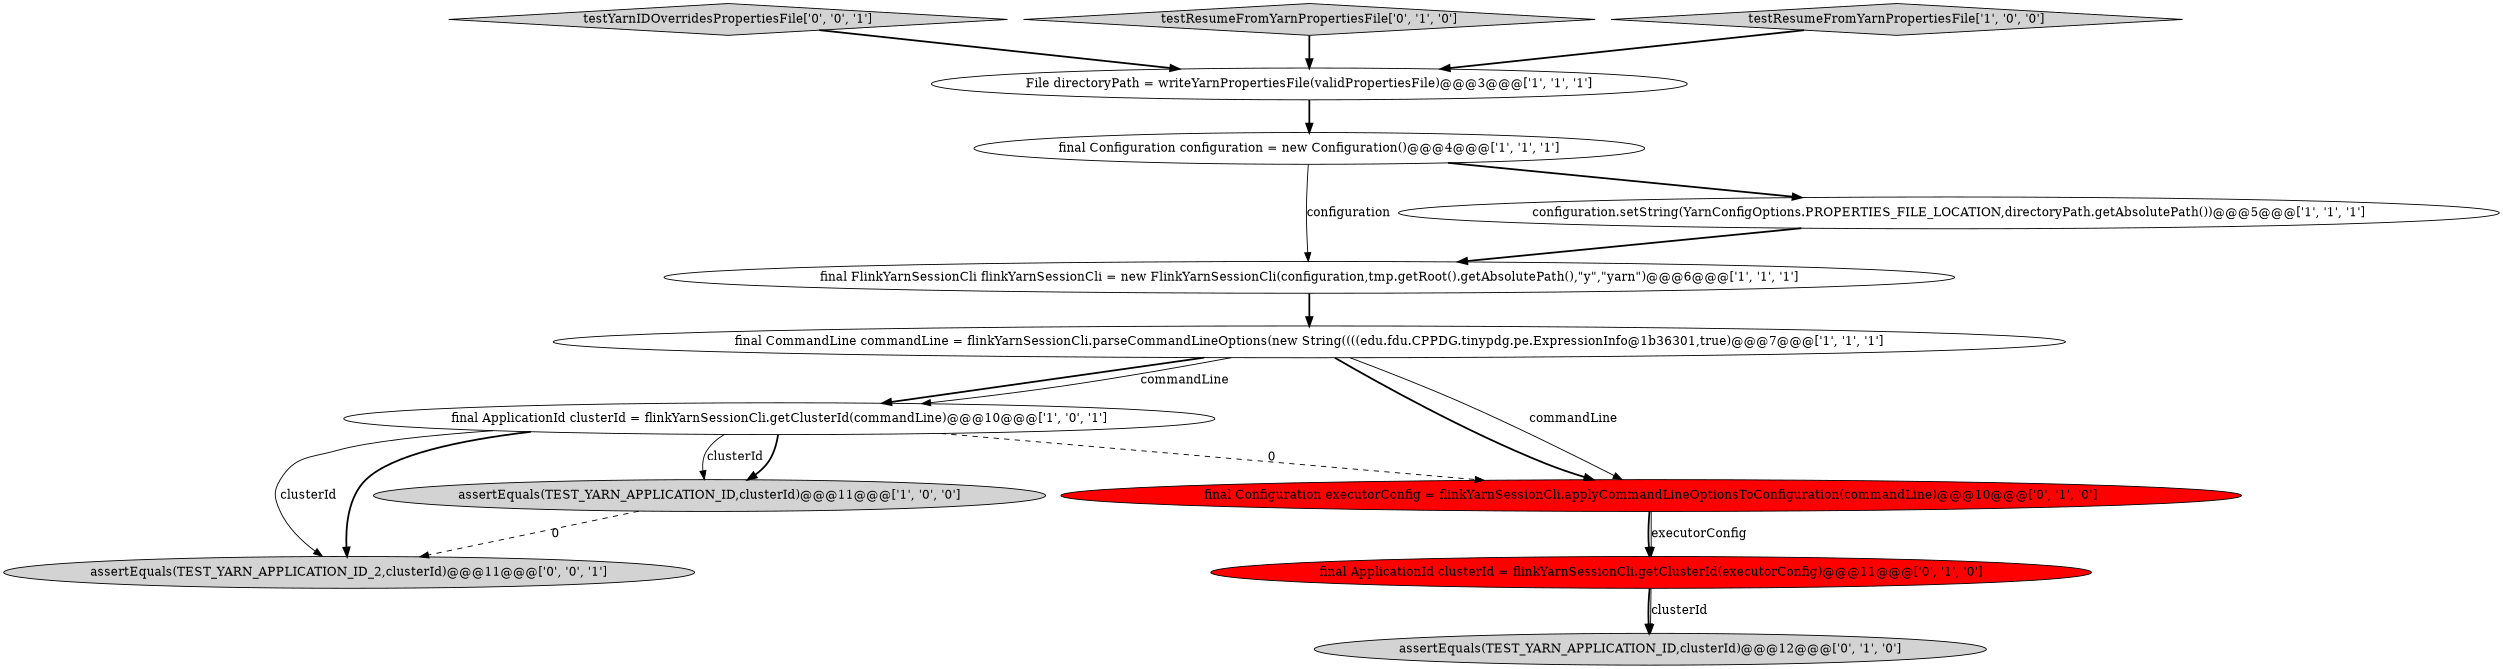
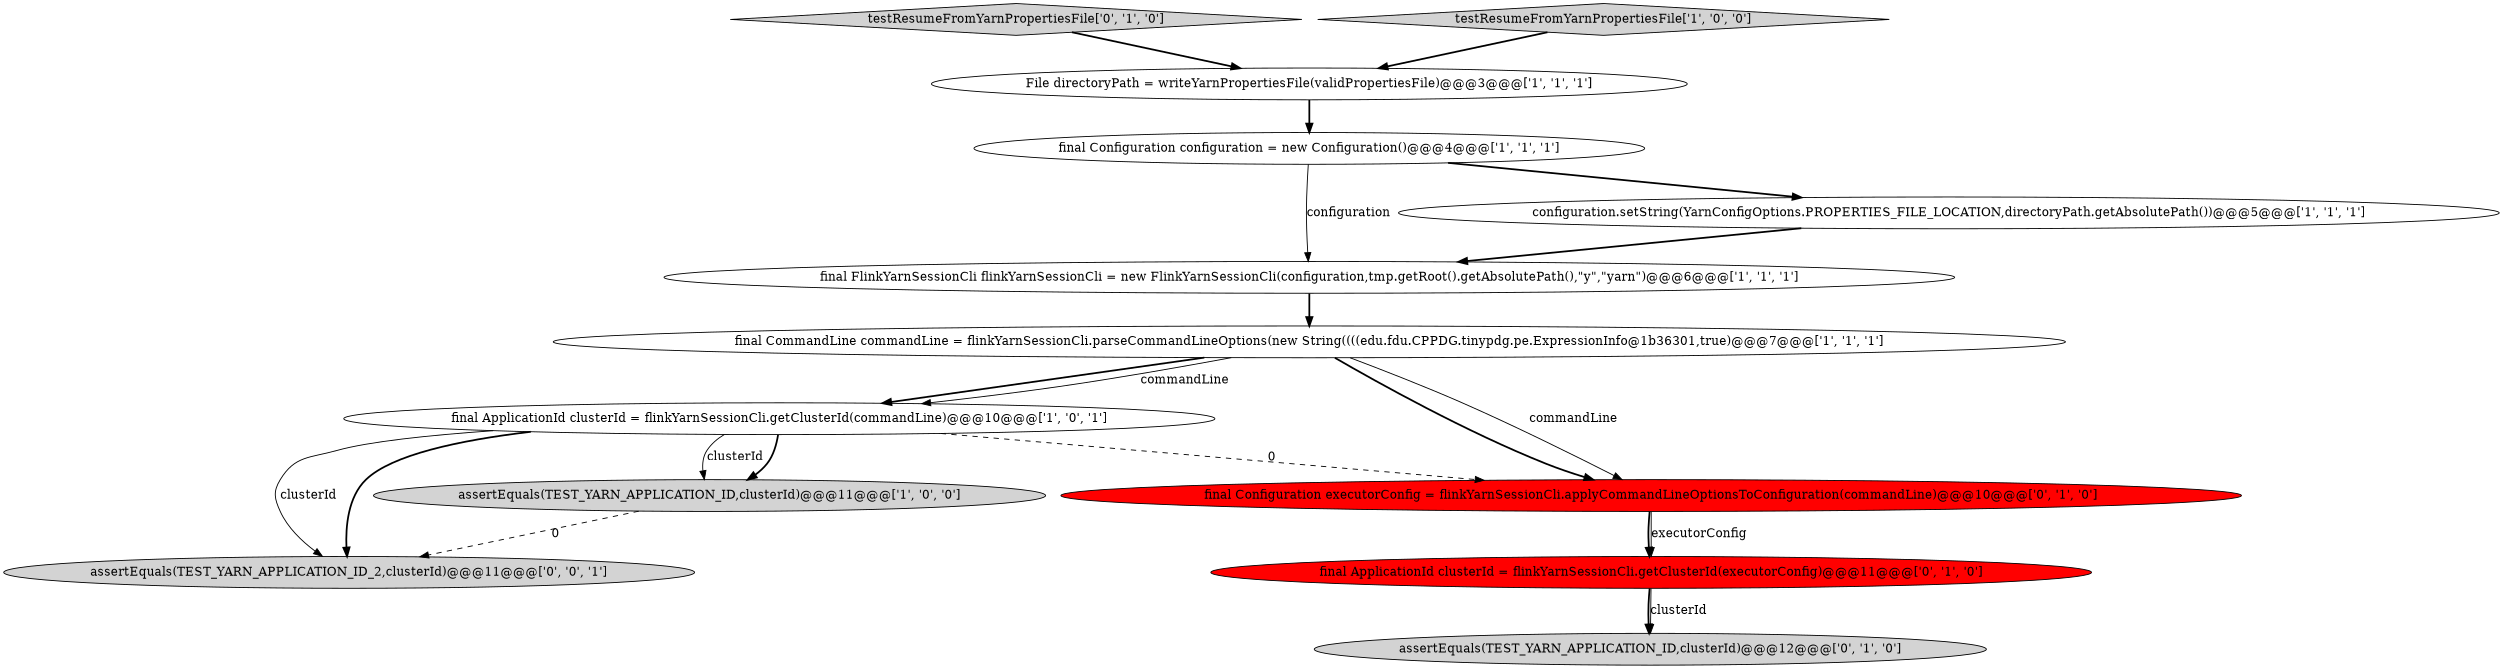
  digraph {
    node [fillcolor=lightgray shape=ellipse style=filled]
    edge [style=bold]
-   n1 [label="testYarnIDOverridesPropertiesFile['0', '0', '1']" shape=diamond]
    n2 [fillcolor=white label="File directoryPath = writeYarnPropertiesFile(validPropertiesFile)@@@3@@@['1', '1', '1']"]
    n3 [fillcolor=white label="final CommandLine commandLine = flinkYarnSessionCli.parseCommandLineOptions(new String((((edu.fdu.CPPDG.tinypdg.pe.ExpressionInfo@1b36301,true)@@@7@@@['1', '1', '1']"]
    n4 [fillcolor=white label="final ApplicationId clusterId = flinkYarnSessionCli.getClusterId(commandLine)@@@10@@@['1', '0', '1']"]
    n5 [fillcolor=red label="final Configuration executorConfig = flinkYarnSessionCli.applyCommandLineOptionsToConfiguration(commandLine)@@@10@@@['0', '1', '0']"]
    n6 [label="testResumeFromYarnPropertiesFile['0', '1', '0']" shape=diamond]
    n7 [fillcolor=white label="final Configuration configuration = new Configuration()@@@4@@@['1', '1', '1']"]
    n8 [label="assertEquals(TEST_YARN_APPLICATION_ID,clusterId)@@@11@@@['1', '0', '0']"]
    n9 [label="assertEquals(TEST_YARN_APPLICATION_ID_2,clusterId)@@@11@@@['0', '0', '1']"]
    n10 [label="testResumeFromYarnPropertiesFile['1', '0', '0']" shape=diamond]
    n11 [fillcolor=white label="final FlinkYarnSessionCli flinkYarnSessionCli = new FlinkYarnSessionCli(configuration,tmp.getRoot().getAbsolutePath(),\"y\",\"yarn\")@@@6@@@['1', '1', '1']"]
    n12 [fillcolor=white label="configuration.setString(YarnConfigOptions.PROPERTIES_FILE_LOCATION,directoryPath.getAbsolutePath())@@@5@@@['1', '1', '1']"]
    n13 [label="assertEquals(TEST_YARN_APPLICATION_ID,clusterId)@@@12@@@['0', '1', '0']"]
    n14 [fillcolor=red label="final ApplicationId clusterId = flinkYarnSessionCli.getClusterId(executorConfig)@@@11@@@['0', '1', '0']"]
-   n1 -> n2
    n2 -> n7
    n3 -> n4
    n3 -> n4 [label=commandLine style=solid]
    n3 -> n5
    n3 -> n5 [label=commandLine style=solid]
    n4 -> n5 [label=0 style=dashed]
    n4 -> n8
    n4 -> n8 [label=clusterId style=solid]
    n4 -> n9 [label=clusterId style=solid]
    n4 -> n9
    n5 -> n14 [label=executorConfig style=solid]
    n5 -> n14
    n6 -> n2
    n7 -> n11 [label=configuration style=solid]
    n7 -> n12
    n8 -> n9 [label=0 style=dashed]
    n10 -> n2
    n11 -> n3
    n12 -> n11
    n14 -> n13
    n14 -> n13 [label=clusterId style=solid]
  }
